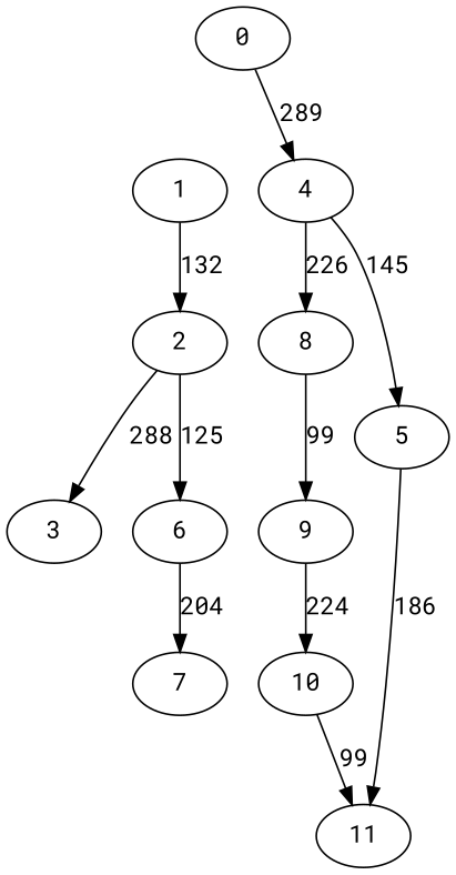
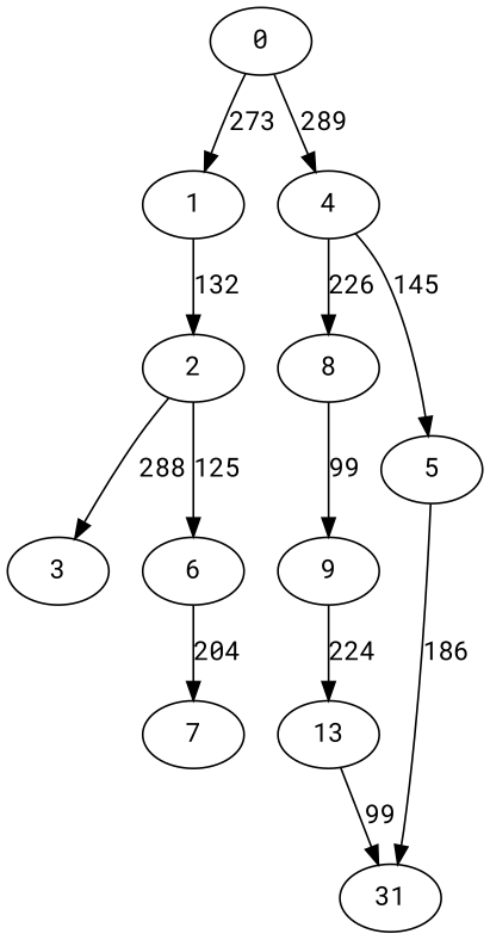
  digraph {
    fontname="Roboto Mono"
    node [fontname="Roboto Mono"]
    edge [fontname="Roboto Mono"]
    0
    1
    4
    2
    8
    5
    9
    3
    6
-   11
-   10
+   11 [label=31]
+   10 [label=13]
    7
+   0 -> 1 [label=273]
    0 -> 4 [label=289]
    1 -> 2 [label=132]
    4 -> 8 [label=226]
    4 -> 5 [label=145]
    2 -> 3 [label=288]
    2 -> 6 [label=125]
    8 -> 9 [label=99]
    5 -> 11 [label=186]
    9 -> 10 [label=224]
    6 -> 7 [label=204]
    10 -> 11 [label=99]
  }
